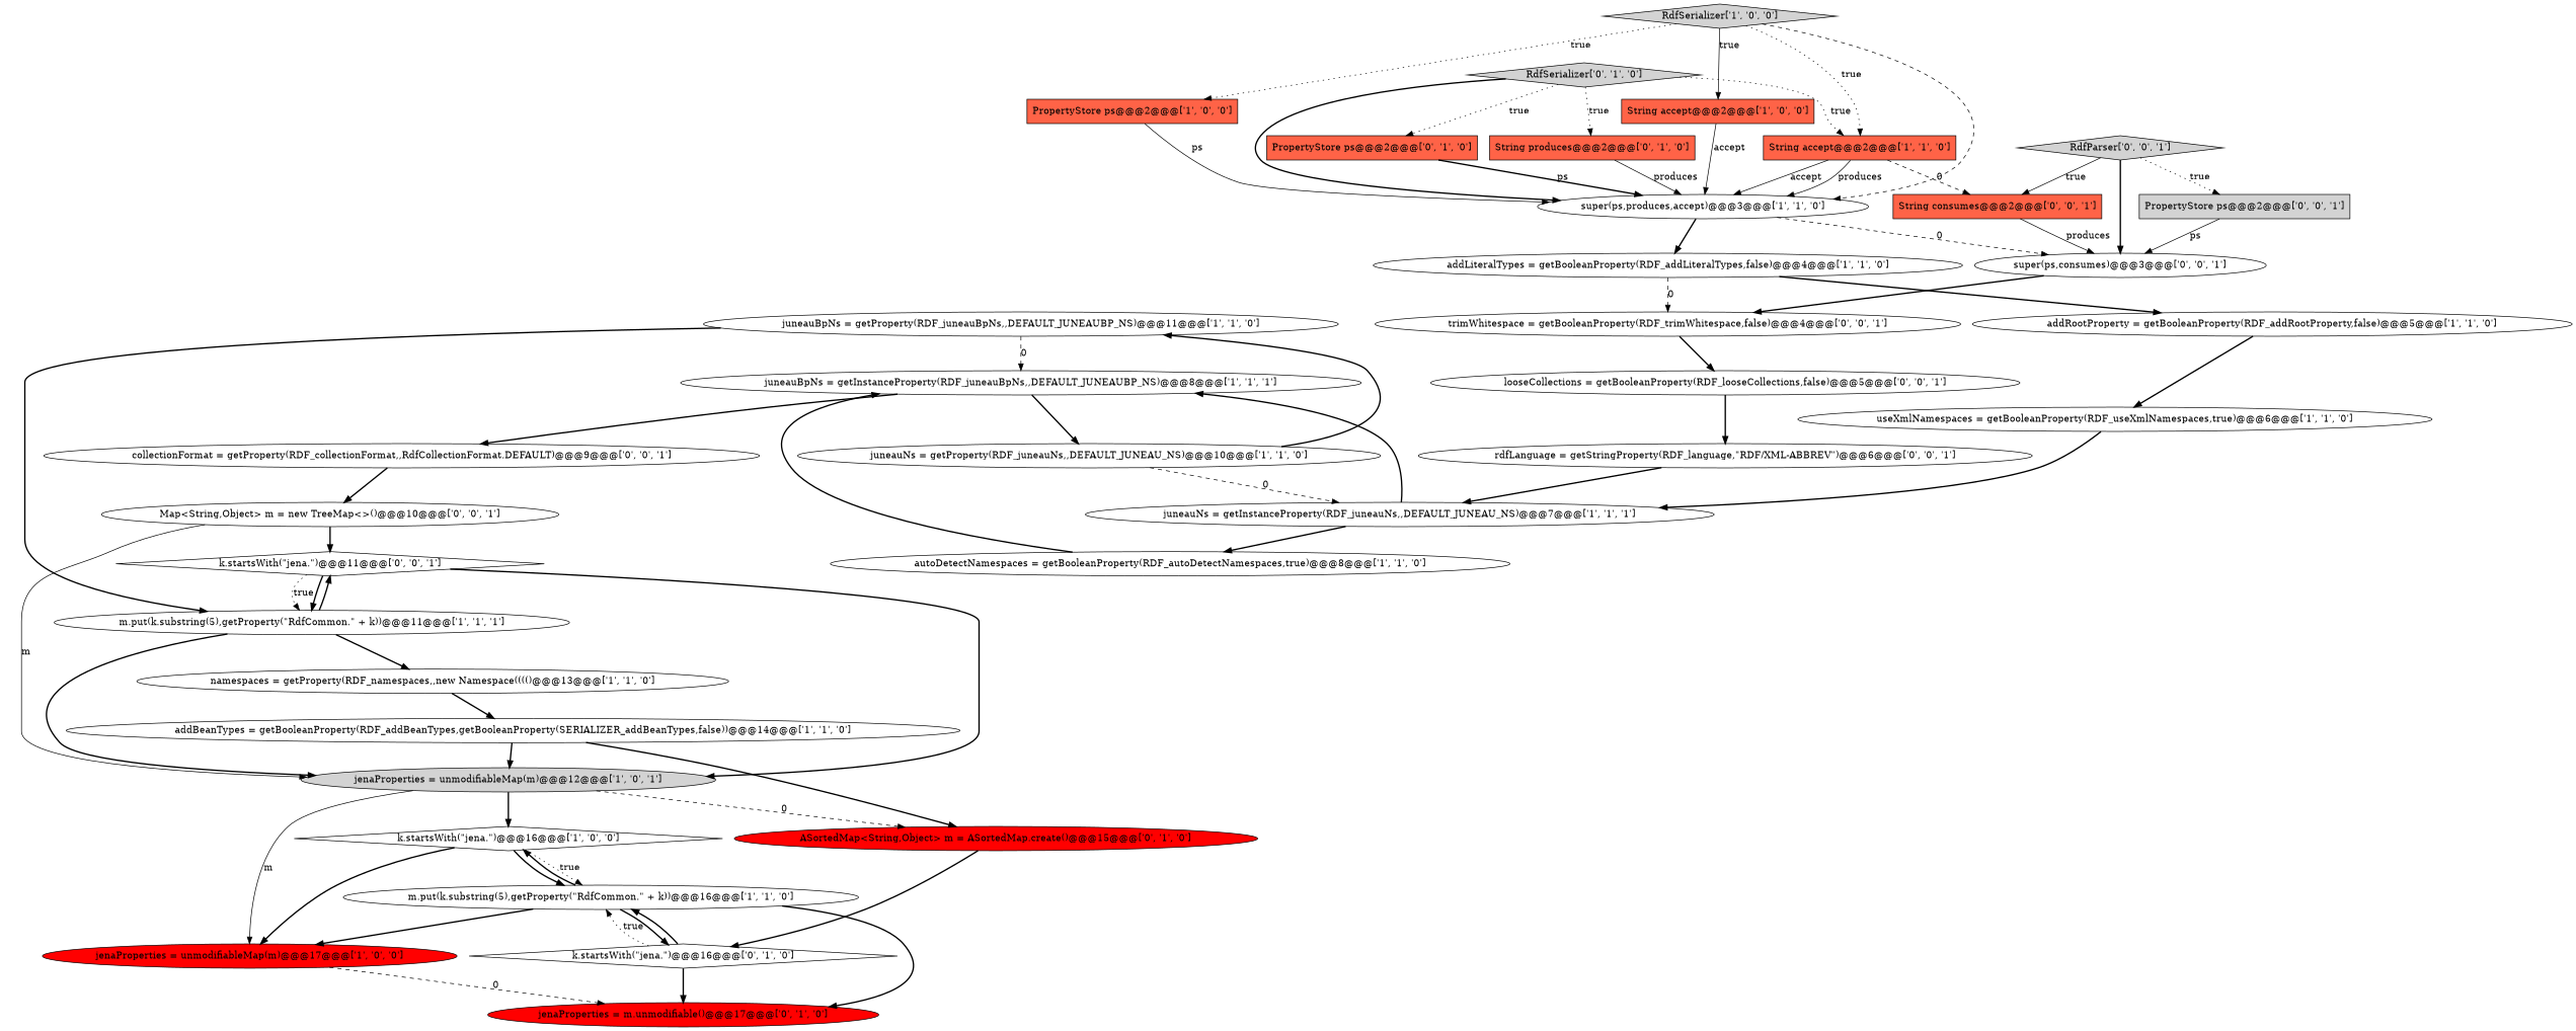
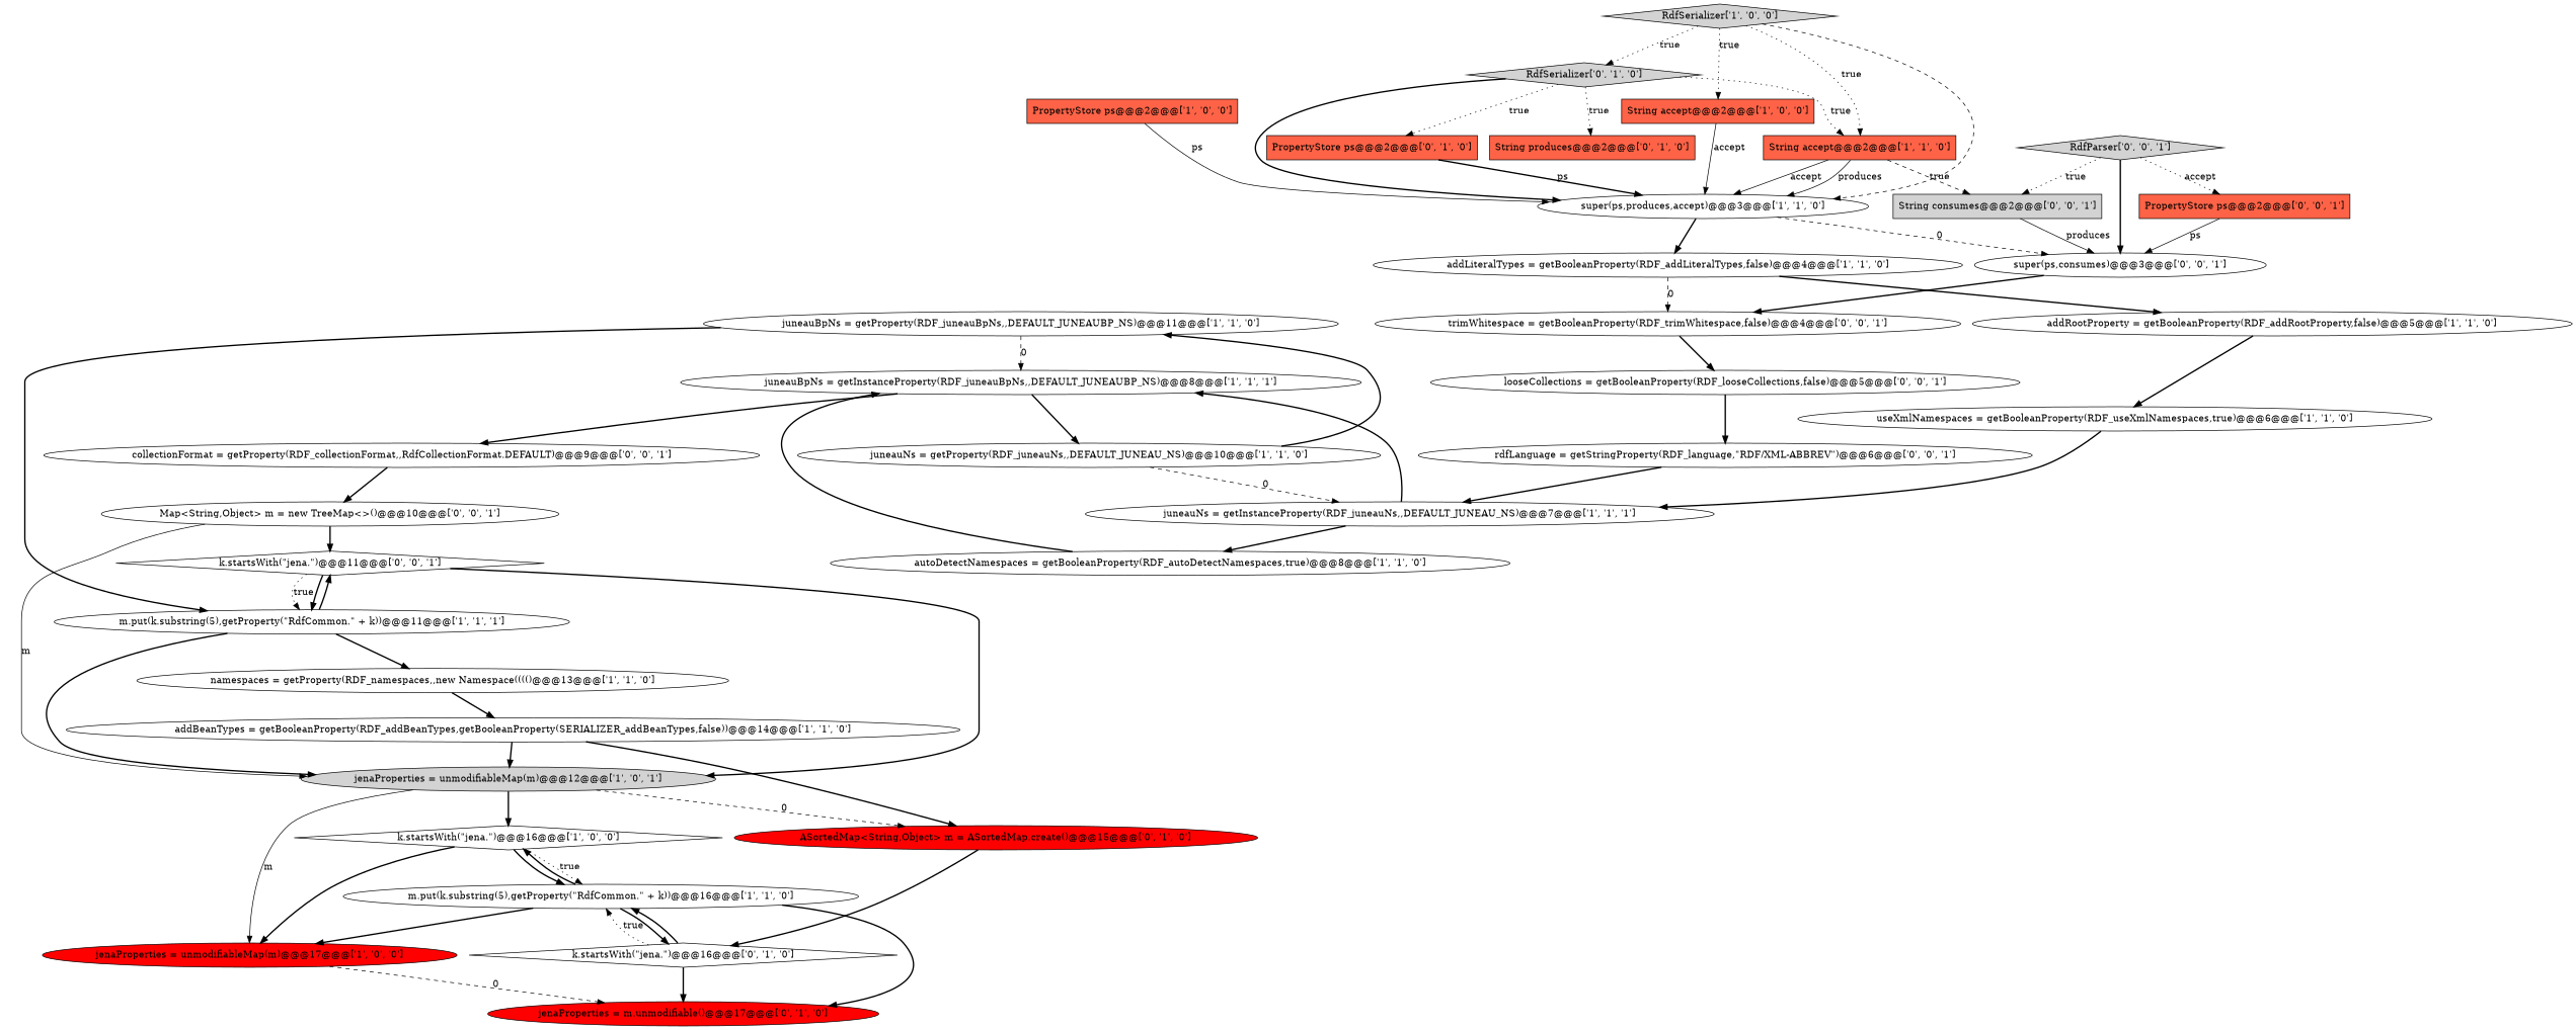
  digraph {
    node [fillcolor=white shape=ellipse style=filled]
    edge [style=bold]
    n1 [label="k.startsWith(\"jena.\")@@@16@@@['1', '0', '0']" shape=diamond]
    n2 [fillcolor=red label="jenaProperties = unmodifiableMap(m)@@@17@@@['1', '0', '0']"]
    n3 [label="m.put(k.substring(5),getProperty(\"RdfCommon.\" + k))@@@16@@@['1', '1', '0']"]
    n4 [fillcolor=red label="jenaProperties = m.unmodifiable()@@@17@@@['0', '1', '0']"]
    n5 [label="k.startsWith(\"jena.\")@@@16@@@['0', '1', '0']" shape=diamond]
    n6 [label="autoDetectNamespaces = getBooleanProperty(RDF_autoDetectNamespaces,true)@@@8@@@['1', '1', '0']"]
    n7 [label="juneauBpNs = getInstanceProperty(RDF_juneauBpNs,,DEFAULT_JUNEAUBP_NS)@@@8@@@['1', '1', '1']"]
    n8 [label="collectionFormat = getProperty(RDF_collectionFormat,,RdfCollectionFormat.DEFAULT)@@@9@@@['0', '0', '1']"]
    n9 [label="juneauNs = getProperty(RDF_juneauNs,,DEFAULT_JUNEAU_NS)@@@10@@@['1', '1', '0']"]
    n10 [label="addBeanTypes = getBooleanProperty(RDF_addBeanTypes,getBooleanProperty(SERIALIZER_addBeanTypes,false))@@@14@@@['1', '1', '0']"]
    n11 [fillcolor=red label="ASortedMap<String,Object> m = ASortedMap.create()@@@15@@@['0', '1', '0']"]
    n12 [fillcolor=lightgray label="jenaProperties = unmodifiableMap(m)@@@12@@@['1', '0', '1']"]
    n13 [label="super(ps,consumes)@@@3@@@['0', '0', '1']"]
    n14 [label="trimWhitespace = getBooleanProperty(RDF_trimWhitespace,false)@@@4@@@['0', '0', '1']"]
    n15 [label="looseCollections = getBooleanProperty(RDF_looseCollections,false)@@@5@@@['0', '0', '1']"]
    n16 [label="rdfLanguage = getStringProperty(RDF_language,\"RDF/XML-ABBREV\")@@@6@@@['0', '0', '1']"]
    n17 [label="juneauNs = getInstanceProperty(RDF_juneauNs,,DEFAULT_JUNEAU_NS)@@@7@@@['1', '1', '1']"]
    n18 [fillcolor=tomato label="String accept@@@2@@@['1', '0', '0']" shape=box]
    n19 [label="super(ps,produces,accept)@@@3@@@['1', '1', '0']"]
    n20 [label="addLiteralTypes = getBooleanProperty(RDF_addLiteralTypes,false)@@@4@@@['1', '1', '0']"]
    n21 [label="useXmlNamespaces = getBooleanProperty(RDF_useXmlNamespaces,true)@@@6@@@['1', '1', '0']"]
    n22 [fillcolor=tomato label="PropertyStore ps@@@2@@@['0', '1', '0']" shape=box]
    n23 [fillcolor=lightgray label="RdfSerializer['1', '0', '0']" shape=diamond]
    n24 [fillcolor=tomato label="String accept@@@2@@@['1', '1', '0']" shape=box]
    n25 [fillcolor=tomato label="PropertyStore ps@@@2@@@['1', '0', '0']" shape=box]
-   n26 [fillcolor=tomato label="String consumes@@@2@@@['0', '0', '1']" shape=box]
+   n26 [fillcolor=lightgray label="String consumes@@@2@@@['0', '0', '1']" shape=box]
    n27 [label="addRootProperty = getBooleanProperty(RDF_addRootProperty,false)@@@5@@@['1', '1', '0']"]
    n28 [label="k.startsWith(\"jena.\")@@@11@@@['0', '0', '1']" shape=diamond]
    n29 [label="m.put(k.substring(5),getProperty(\"RdfCommon.\" + k))@@@11@@@['1', '1', '1']"]
    n30 [label="namespaces = getProperty(RDF_namespaces,,new Namespace(((()@@@13@@@['1', '1', '0']"]
    n31 [label="juneauBpNs = getProperty(RDF_juneauBpNs,,DEFAULT_JUNEAUBP_NS)@@@11@@@['1', '1', '0']"]
    n32 [label="Map<String,Object> m = new TreeMap<>()@@@10@@@['0', '0', '1']"]
-   n33 [fillcolor=lightgray label="PropertyStore ps@@@2@@@['0', '0', '1']" shape=box]
+   n33 [fillcolor=tomato label="PropertyStore ps@@@2@@@['0', '0', '1']" shape=box]
    n34 [fillcolor=lightgray label="RdfSerializer['0', '1', '0']" shape=diamond]
    n35 [fillcolor=tomato label="String produces@@@2@@@['0', '1', '0']" shape=box]
    n36 [fillcolor=lightgray label="RdfParser['0', '0', '1']" shape=diamond]
    n1 -> n2
    n1 -> n3 [label=true style=dotted]
    n1 -> n3
    n2 -> n4 [label=0 style=dashed]
    n3 -> n1
    n3 -> n2
    n3 -> n4
    n3 -> n5
    n5 -> n3
    n5 -> n3 [label=true style=dotted]
    n5 -> n4
    n6 -> n7
    n7 -> n8
    n7 -> n9
    n8 -> n32
    n9 -> n17 [label=0 style=dashed]
    n9 -> n31
    n10 -> n11
    n10 -> n12
    n11 -> n5
    n12 -> n1
    n12 -> n2 [label=m style=solid]
    n12 -> n11 [label=0 style=dashed]
    n13 -> n14
    n14 -> n15
    n15 -> n16
    n16 -> n17
    n17 -> n6
    n17 -> n7
    n18 -> n19 [label=accept style=solid]
    n19 -> n13 [label=0 style=dashed]
    n19 -> n20
    n20 -> n14 [label=0 style=dashed]
    n20 -> n27
    n21 -> n17
    n22 -> n19 [label=ps]
-   n23 -> n18 [label=true style=solid]
+   n23 -> n18 [label=true style=dotted]
    n23 -> n19 [style=dashed]
    n23 -> n24 [label=true style=dotted]
-   n23 -> n25 [label=true style=dotted]
+   n23 -> n34 [label=true style=dotted]
    n24 -> n19 [label=accept style=solid]
    n24 -> n19 [label=produces style=solid]
-   n24 -> n26 [label=0 style=dashed]
+   n24 -> n26 [label=true style=dashed]
    n25 -> n19 [label=ps style=solid]
    n26 -> n13 [label=produces style=solid]
    n27 -> n21
    n28 -> n12
    n28 -> n29 [label=true style=dotted]
    n28 -> n29
    n29 -> n12
    n29 -> n28
    n29 -> n30
    n30 -> n10
    n31 -> n7 [label=0 style=dashed]
    n31 -> n29
    n32 -> n12 [label=m style=solid]
    n32 -> n28
    n33 -> n13 [label=ps style=solid]
    n34 -> n19
    n34 -> n22 [label=true style=dotted]
    n34 -> n24 [label=true style=dotted]
    n34 -> n35 [label=true style=dotted]
-   n35 -> n19 [label=produces style=solid]
    n36 -> n13
-   n36 -> n26 [label=true style=solid]
-   n36 -> n33 [label=true style=dotted]
+   n36 -> n26 [label=true style=dotted]
+   n36 -> n33 [label=accept style=dotted]
  }
